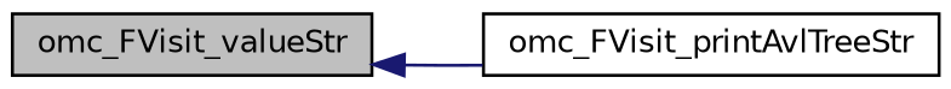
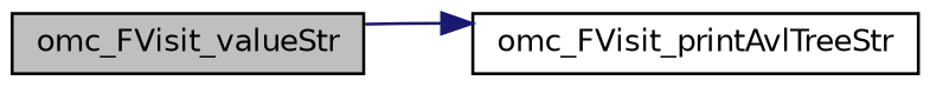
  digraph {
    rankdir=LR
    node [color=black fontname=Helvetica fontsize=10 shape=record style=filled]
    n1 [fillcolor=grey75 fontcolor=black height=0.2 label=omc_FVisit_valueStr width=0.4]
    n2 [fillcolor=white height=0.2 label=omc_FVisit_printAvlTreeStr width=0.4]
-   n1 -> n2 [color=midnightblue dir=back fontname=Helvetica fontsize=10 labelfontname=Helvetica labelfontsize=10 style=solid]
+   n2 -> n1 [color=midnightblue dir=back fontname=Helvetica fontsize=10 labelfontname=Helvetica labelfontsize=10 style=solid]
  }
